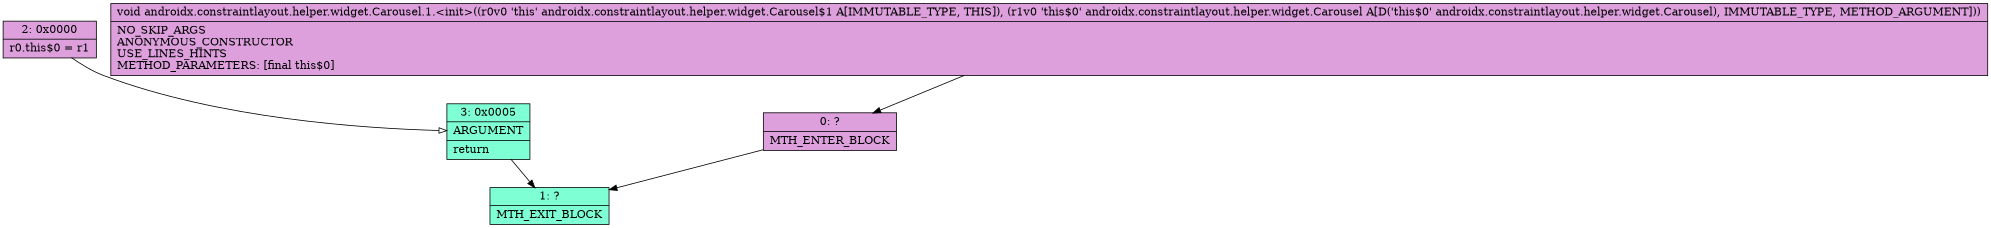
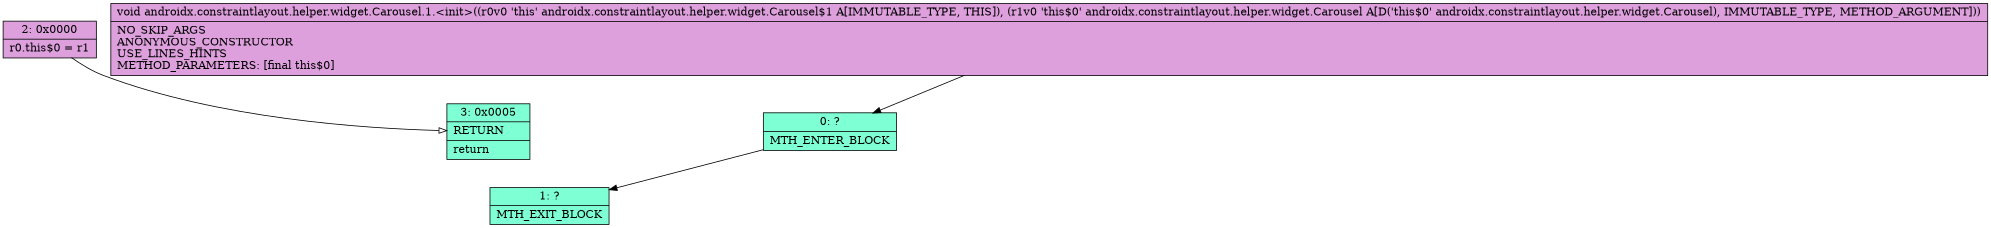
  digraph {
    node [fillcolor=plum shape=record style=filled]
    edge [arrowhead=normal]
-   n1 [label="{0\:\ ?|MTH_ENTER_BLOCK\l}"]
+   n1 [fillcolor=aquamarine label="{0\:\ ?|MTH_ENTER_BLOCK\l}"]
    n2 [fillcolor=aquamarine label="{1\:\ ?|MTH_EXIT_BLOCK\l}"]
    n3 [label="{2\:\ 0x0000|r0.this$0 = r1\l}"]
-   n4 [fillcolor=aquamarine label="{3\:\ 0x0005|ARGUMENT\l|return\l}"]
+   n4 [fillcolor=aquamarine label="{3\:\ 0x0005|RETURN\l|return\l}"]
    n5 [label="{void androidx.constraintlayout.helper.widget.Carousel.1.\<init\>((r0v0 'this' androidx.constraintlayout.helper.widget.Carousel$1 A[IMMUTABLE_TYPE, THIS]), (r1v0 'this$0' androidx.constraintlayout.helper.widget.Carousel A[D('this$0' androidx.constraintlayout.helper.widget.Carousel), IMMUTABLE_TYPE, METHOD_ARGUMENT]))  | NO_SKIP_ARGS\lANONYMOUS_CONSTRUCTOR\lUSE_LINES_HINTS\lMETHOD_PARAMETERS: [final this$0]\l}"]
    n1 -> n2
    n3 -> n4 [arrowhead=onormal]
-   n4 -> n2
    n5 -> n1
  }
